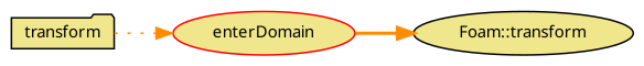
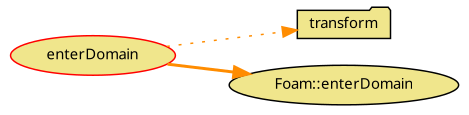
  digraph {
    fontname="Noto Sans"
    rankdir=LR
    node [color=black fillcolor=khaki fontname="Noto Sans" fontsize=10 shape=ellipse style=filled]
    edge [color=darkorange fontname="Noto Sans" fontsize=10 labelfontname=Helvetica labelfontsize=10]
    n1 [fontcolor=black height=0.2 label=transform shape=folder width=0.4]
    n2 [color=red height=0.2 label=enterDomain width=0.4]
-   n3 [height=0.2 label="Foam::transform" width=0.4]
-   n1 -> n2 [style=dotted]
+   n3 [height=0.2 label="Foam::enterDomain" width=0.4]
+   n2 -> n1 [style=dotted]
    n2 -> n3 [style=bold]
  }
